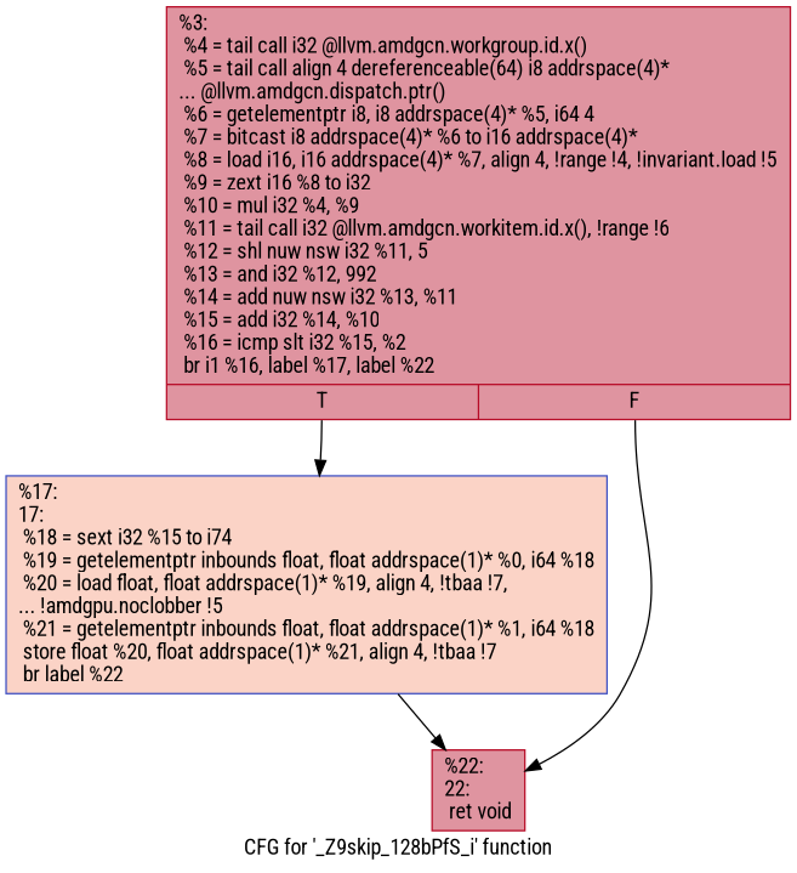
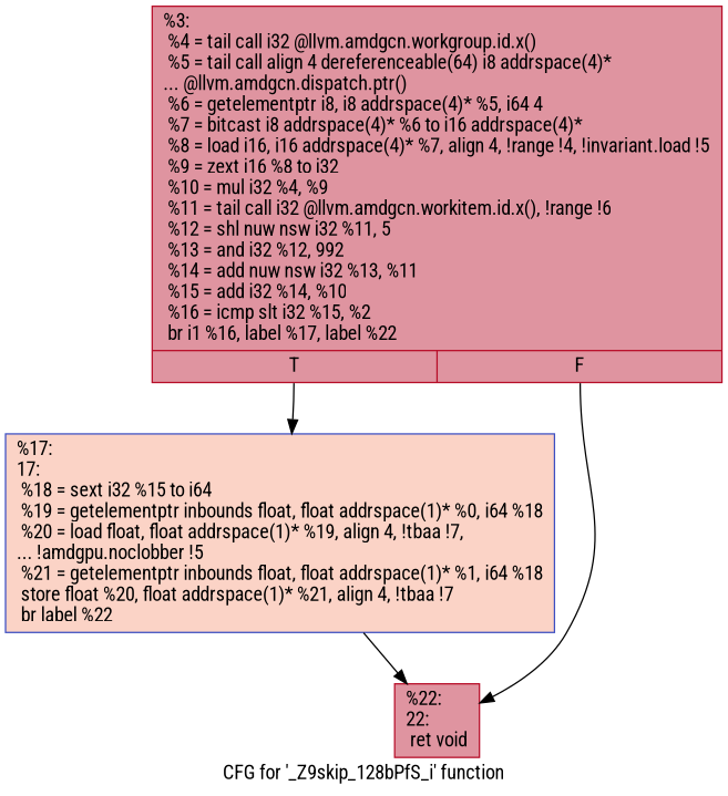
  digraph {
    label="CFG for '_Z9skip_128bPfS_i' function"
    fontname="Roboto Condensed"
    node [color="#b70d28ff" fillcolor="#b70d2870" shape=record style=filled fontname="Roboto Condensed"]
    edge [fontname="Roboto Condensed"]
    n1 [label="{%3:\l  %4 = tail call i32 @llvm.amdgcn.workgroup.id.x()\l  %5 = tail call align 4 dereferenceable(64) i8 addrspace(4)*\l... @llvm.amdgcn.dispatch.ptr()\l  %6 = getelementptr i8, i8 addrspace(4)* %5, i64 4\l  %7 = bitcast i8 addrspace(4)* %6 to i16 addrspace(4)*\l  %8 = load i16, i16 addrspace(4)* %7, align 4, !range !4, !invariant.load !5\l  %9 = zext i16 %8 to i32\l  %10 = mul i32 %4, %9\l  %11 = tail call i32 @llvm.amdgcn.workitem.id.x(), !range !6\l  %12 = shl nuw nsw i32 %11, 5\l  %13 = and i32 %12, 992\l  %14 = add nuw nsw i32 %13, %11\l  %15 = add i32 %14, %10\l  %16 = icmp slt i32 %15, %2\l  br i1 %16, label %17, label %22\l|{<s0>T|<s1>F}}"]
-   n2 [color="#3d50c3ff" fillcolor="#f59c7d70" label="{%17:\l17:                                               \l  %18 = sext i32 %15 to i74\l  %19 = getelementptr inbounds float, float addrspace(1)* %0, i64 %18\l  %20 = load float, float addrspace(1)* %19, align 4, !tbaa !7,\l... !amdgpu.noclobber !5\l  %21 = getelementptr inbounds float, float addrspace(1)* %1, i64 %18\l  store float %20, float addrspace(1)* %21, align 4, !tbaa !7\l  br label %22\l}"]
+   n2 [color="#3d50c3ff" fillcolor="#f59c7d70" label="{%17:\l17:                                               \l  %18 = sext i32 %15 to i64\l  %19 = getelementptr inbounds float, float addrspace(1)* %0, i64 %18\l  %20 = load float, float addrspace(1)* %19, align 4, !tbaa !7,\l... !amdgpu.noclobber !5\l  %21 = getelementptr inbounds float, float addrspace(1)* %1, i64 %18\l  store float %20, float addrspace(1)* %21, align 4, !tbaa !7\l  br label %22\l}"]
    n3 [label="{%22:\l22:                                               \l  ret void\l}"]
    n1 -> n2 [tailport=s0]
    n1 -> n3 [tailport=s1]
    n2 -> n3
  }
